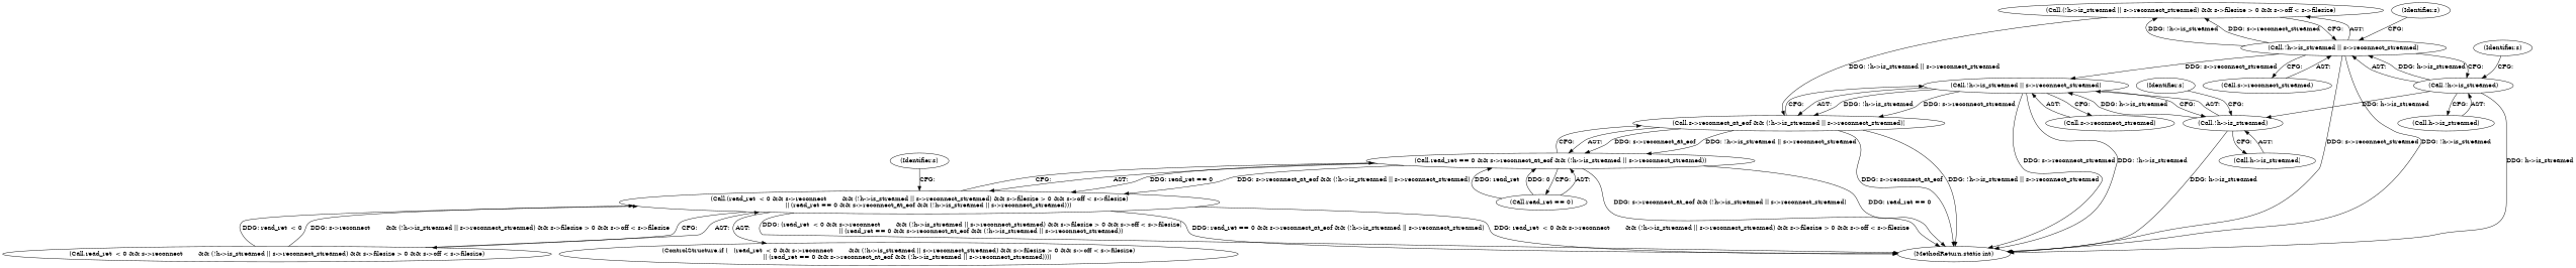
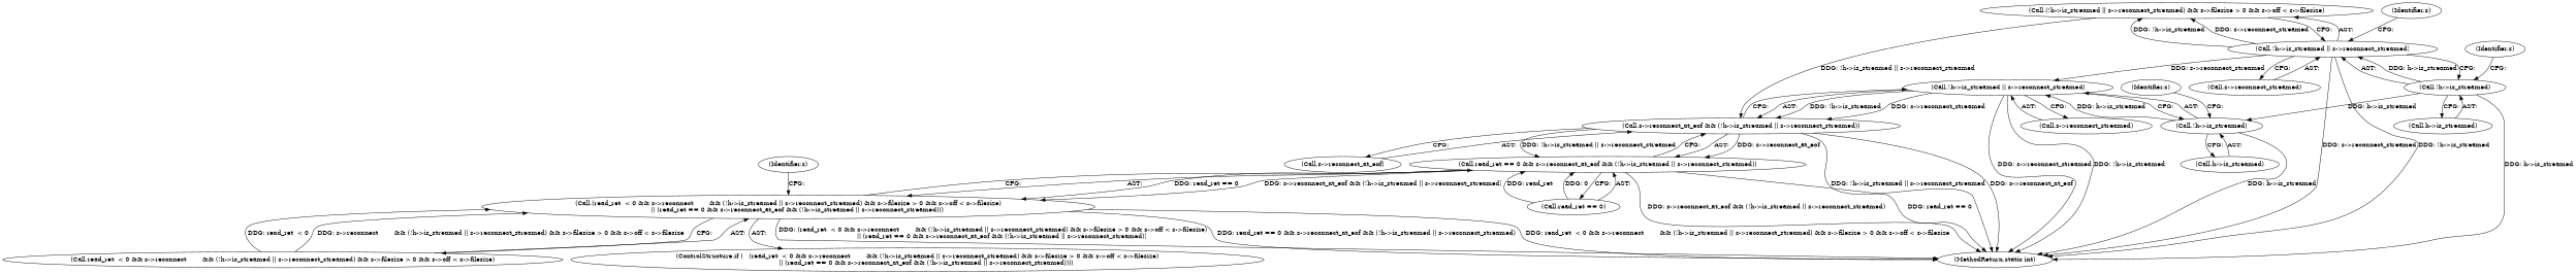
  digraph {
    n1 [label="(Call,!h->is_streamed || s->reconnect_streamed)"]
    n2 [label="(Call,!h->is_streamed)"]
    n3 [label="(Call,s->reconnect_at_eof && (!h->is_streamed || s->reconnect_streamed))"]
    n4 [label="(MethodReturn,static int)"]
    n5 [label="(Call,s->reconnect_streamed)"]
    n6 [label="(Call,h->is_streamed)"]
    n7 [label="(Call,read_ret == 0 && s->reconnect_at_eof && (!h->is_streamed || s->reconnect_streamed))"]
+   n8 [label="(Call,s->reconnect_at_eof)"]
    n9 [label="(Call,!h->is_streamed)"]
    n10 [label="(Call,!h->is_streamed || s->reconnect_streamed)"]
    n11 [label="(Call,h->is_streamed)"]
    n12 [label="(Call,s->reconnect_streamed)"]
    n13 [label="(Call,(!h->is_streamed || s->reconnect_streamed) && s->filesize > 0 && s->off < s->filesize)"]
    n14 [label="(Call,(read_ret  < 0 && s->reconnect        && (!h->is_streamed || s->reconnect_streamed) && s->filesize > 0 && s->off < s->filesize)\n         || (read_ret == 0 && s->reconnect_at_eof && (!h->is_streamed || s->reconnect_streamed)))"]
    n15 [label="(Call,read_ret == 0)"]
    n16 [label="(ControlStructure,if (   (read_ret  < 0 && s->reconnect        && (!h->is_streamed || s->reconnect_streamed) && s->filesize > 0 && s->off < s->filesize)\n         || (read_ret == 0 && s->reconnect_at_eof && (!h->is_streamed || s->reconnect_streamed))))"]
    n17 [label="(Call,read_ret  < 0 && s->reconnect        && (!h->is_streamed || s->reconnect_streamed) && s->filesize > 0 && s->off < s->filesize)"]
    n18 [label="(Identifier,s)"]
    n19 [label="(Identifier,s)"]
    n20 [label="(Identifier,s)"]
    n21 [label="(Identifier,s)"]
    n1 -> n2 [label="CFG: "]
    n1 -> n3 [label="AST: "]
    n1 -> n3 [label="DDG: !h->is_streamed"]
    n1 -> n3 [label="DDG: s->reconnect_streamed"]
    n1 -> n4 [label="DDG: s->reconnect_streamed"]
    n1 -> n4 [label="DDG: !h->is_streamed"]
    n1 -> n5 [label="CFG: "]
    n2 -> n1 [label="AST: "]
    n2 -> n1 [label="DDG: h->is_streamed"]
    n2 -> n4 [label="DDG: h->is_streamed"]
    n2 -> n6 [label="CFG: "]
    n3 -> n1 [label="CFG: "]
    n3 -> n4 [label="DDG: !h->is_streamed || s->reconnect_streamed"]
    n3 -> n4 [label="DDG: s->reconnect_at_eof"]
    n3 -> n7 [label="AST: "]
    n3 -> n7 [label="DDG: s->reconnect_at_eof"]
    n3 -> n7 [label="DDG: !h->is_streamed || s->reconnect_streamed"]
+   n3 -> n8 [label="CFG: "]
    n5 -> n1 [label="AST: "]
    n6 -> n2 [label="AST: "]
    n7 -> n3 [label="CFG: "]
    n7 -> n4 [label="DDG: read_ret == 0"]
    n7 -> n4 [label="DDG: s->reconnect_at_eof && (!h->is_streamed || s->reconnect_streamed)"]
    n7 -> n14 [label="AST: "]
    n7 -> n14 [label="DDG: read_ret == 0"]
    n7 -> n14 [label="DDG: s->reconnect_at_eof && (!h->is_streamed || s->reconnect_streamed)"]
    n7 -> n15 [label="CFG: "]
+   n8 -> n3 [label="AST: "]
    n9 -> n2 [label="DDG: h->is_streamed"]
    n9 -> n4 [label="DDG: h->is_streamed"]
    n9 -> n10 [label="AST: "]
    n9 -> n10 [label="DDG: h->is_streamed"]
    n9 -> n11 [label="CFG: "]
    n10 -> n1 [label="DDG: s->reconnect_streamed"]
    n10 -> n4 [label="DDG: s->reconnect_streamed"]
    n10 -> n4 [label="DDG: !h->is_streamed"]
    n10 -> n9 [label="CFG: "]
    n10 -> n12 [label="CFG: "]
    n10 -> n13 [label="AST: "]
    n10 -> n13 [label="DDG: !h->is_streamed"]
    n10 -> n13 [label="DDG: s->reconnect_streamed"]
    n11 -> n9 [label="AST: "]
    n12 -> n10 [label="AST: "]
    n13 -> n3 [label="DDG: !h->is_streamed || s->reconnect_streamed"]
    n13 -> n10 [label="CFG: "]
    n14 -> n4 [label="DDG: (read_ret  < 0 && s->reconnect        && (!h->is_streamed || s->reconnect_streamed) && s->filesize > 0 && s->off < s->filesize)\n         || (read_ret == 0 && s->reconnect_at_eof && (!h->is_streamed || s->reconnect_streamed))"]
    n14 -> n4 [label="DDG: read_ret == 0 && s->reconnect_at_eof && (!h->is_streamed || s->reconnect_streamed)"]
    n14 -> n4 [label="DDG: read_ret  < 0 && s->reconnect        && (!h->is_streamed || s->reconnect_streamed) && s->filesize > 0 && s->off < s->filesize"]
    n14 -> n7 [label="CFG: "]
    n14 -> n16 [label="AST: "]
    n14 -> n17 [label="CFG: "]
    n15 -> n7 [label="AST: "]
    n15 -> n7 [label="DDG: read_ret"]
    n15 -> n7 [label="DDG: 0"]
    n17 -> n14 [label="AST: "]
    n17 -> n14 [label="DDG: read_ret  < 0"]
    n17 -> n14 [label="DDG: s->reconnect        && (!h->is_streamed || s->reconnect_streamed) && s->filesize > 0 && s->off < s->filesize"]
    n18 -> n2 [label="CFG: "]
    n19 -> n10 [label="CFG: "]
    n20 -> n9 [label="CFG: "]
    n21 -> n14 [label="CFG: "]
  }
